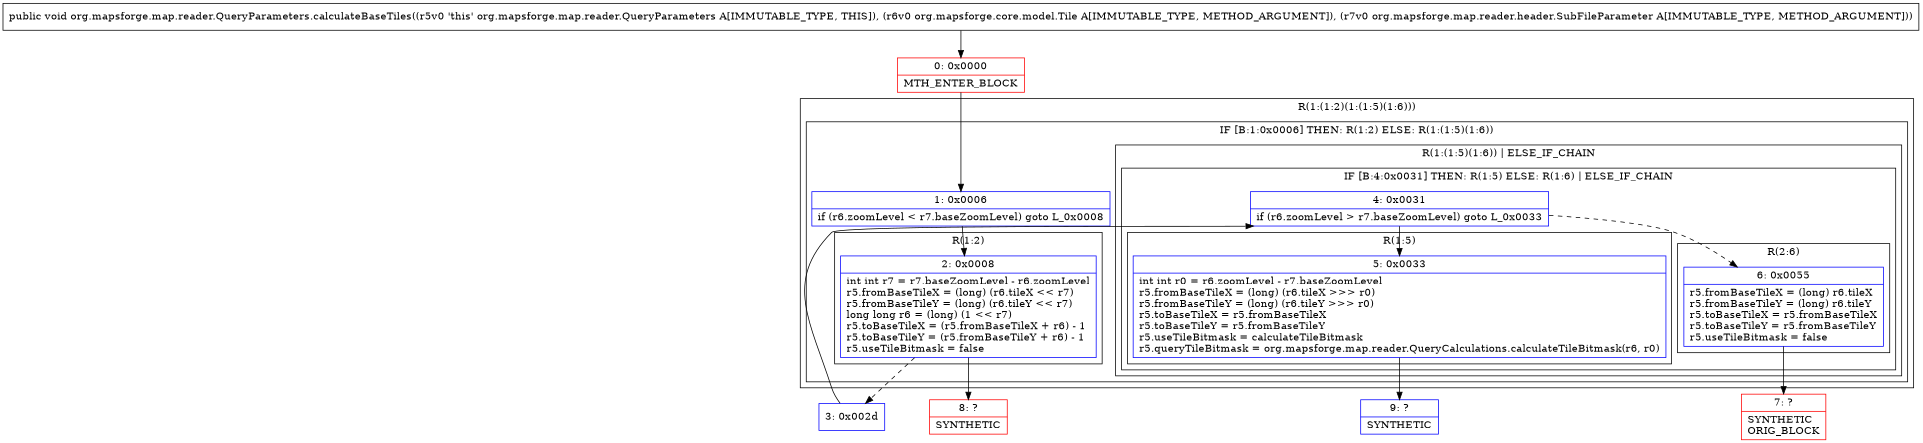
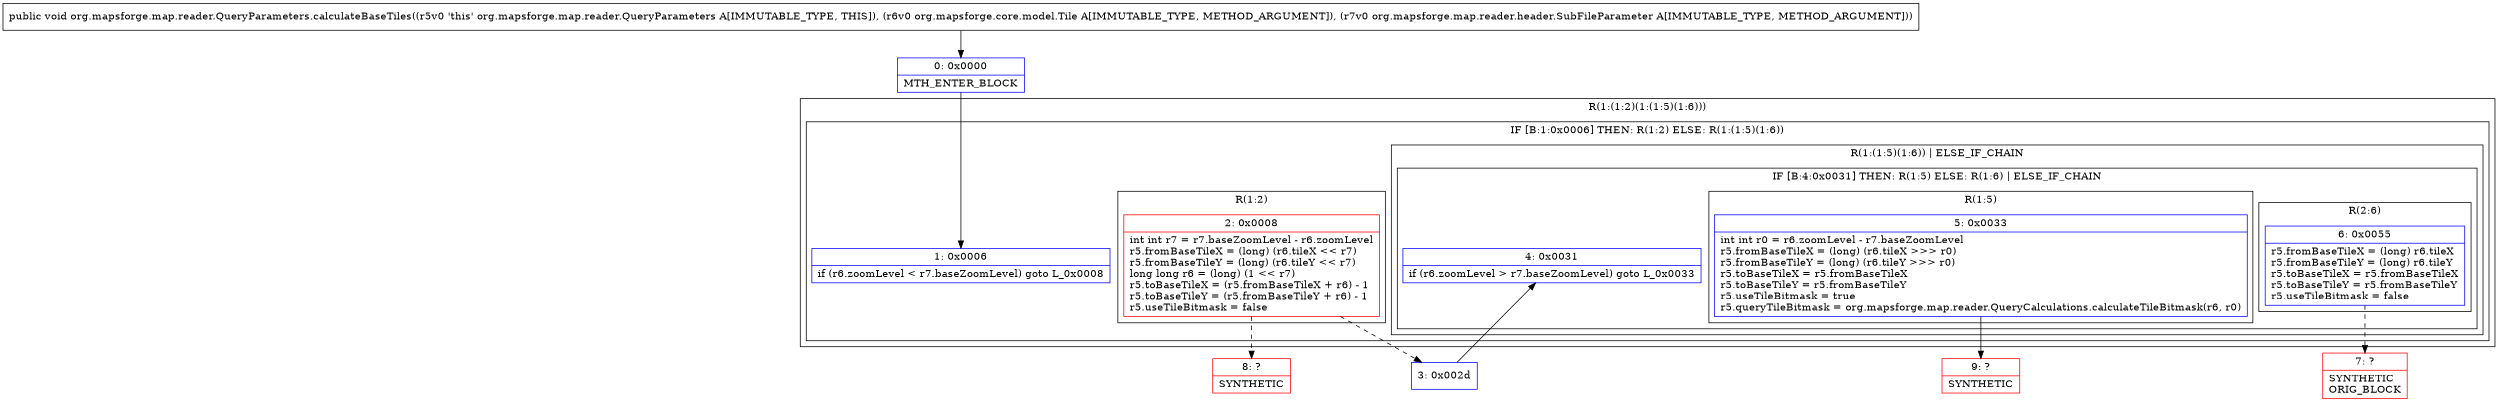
  digraph {
    node [color=blue shape=record]
-   n1 [label="{2\:\ 0x0008|int int r7 = r7.baseZoomLevel \- r6.zoomLevel\lr5.fromBaseTileX = (long) (r6.tileX \<\< r7)\lr5.fromBaseTileY = (long) (r6.tileY \<\< r7)\llong long r6 = (long) (1 \<\< r7)\lr5.toBaseTileX = (r5.fromBaseTileX + r6) \- 1\lr5.toBaseTileY = (r5.fromBaseTileY + r6) \- 1\lr5.useTileBitmask = false\l}"]
-   n2 [label="{5\:\ 0x0033|int int r0 = r6.zoomLevel \- r7.baseZoomLevel\lr5.fromBaseTileX = (long) (r6.tileX \>\>\> r0)\lr5.fromBaseTileY = (long) (r6.tileY \>\>\> r0)\lr5.toBaseTileX = r5.fromBaseTileX\lr5.toBaseTileY = r5.fromBaseTileY\lr5.useTileBitmask = calculateTileBitmask\lr5.queryTileBitmask = org.mapsforge.map.reader.QueryCalculations.calculateTileBitmask(r6, r0)\l}"]
+   n1 [color=red label="{2\:\ 0x0008|int int r7 = r7.baseZoomLevel \- r6.zoomLevel\lr5.fromBaseTileX = (long) (r6.tileX \<\< r7)\lr5.fromBaseTileY = (long) (r6.tileY \<\< r7)\llong long r6 = (long) (1 \<\< r7)\lr5.toBaseTileX = (r5.fromBaseTileX + r6) \- 1\lr5.toBaseTileY = (r5.fromBaseTileY + r6) \- 1\lr5.useTileBitmask = false\l}"]
+   n2 [label="{5\:\ 0x0033|int int r0 = r6.zoomLevel \- r7.baseZoomLevel\lr5.fromBaseTileX = (long) (r6.tileX \>\>\> r0)\lr5.fromBaseTileY = (long) (r6.tileY \>\>\> r0)\lr5.toBaseTileX = r5.fromBaseTileX\lr5.toBaseTileY = r5.fromBaseTileY\lr5.useTileBitmask = true\lr5.queryTileBitmask = org.mapsforge.map.reader.QueryCalculations.calculateTileBitmask(r6, r0)\l}"]
    n3 [label="{6\:\ 0x0055|r5.fromBaseTileX = (long) r6.tileX\lr5.fromBaseTileY = (long) r6.tileY\lr5.toBaseTileX = r5.fromBaseTileX\lr5.toBaseTileY = r5.fromBaseTileY\lr5.useTileBitmask = false\l}"]
    n4 [label="{4\:\ 0x0031|if (r6.zoomLevel \> r7.baseZoomLevel) goto L_0x0033\l}"]
    n5 [label="{1\:\ 0x0006|if (r6.zoomLevel \< r7.baseZoomLevel) goto L_0x0008\l}"]
    n6 [label="{3\:\ 0x002d}"]
    n7 [color=red label="{8\:\ ?|SYNTHETIC\l}"]
-   n8 [label="{9\:\ ?|SYNTHETIC\l}"]
+   n8 [color=red label="{9\:\ ?|SYNTHETIC\l}"]
    n9 [color=red label="{7\:\ ?|SYNTHETIC\lORIG_BLOCK\l}"]
-   n10 [color=red label="{0\:\ 0x0000|MTH_ENTER_BLOCK\l}"]
+   n10 [label="{0\:\ 0x0000|MTH_ENTER_BLOCK\l}"]
    n11 [label="{public void org.mapsforge.map.reader.QueryParameters.calculateBaseTiles((r5v0 'this' org.mapsforge.map.reader.QueryParameters A[IMMUTABLE_TYPE, THIS]), (r6v0 org.mapsforge.core.model.Tile A[IMMUTABLE_TYPE, METHOD_ARGUMENT]), (r7v0 org.mapsforge.map.reader.header.SubFileParameter A[IMMUTABLE_TYPE, METHOD_ARGUMENT])) }" color=""]
    subgraph cluster_1 {
      label="R(1:(1:2)(1:(1:5)(1:6)))"
      subgraph cluster_2 {
        label="IF [B:1:0x0006] THEN: R(1:2) ELSE: R(1:(1:5)(1:6))"
        n5
        subgraph cluster_3 {
          label="R(1:2)"
          n1
        }
        subgraph cluster_4 {
          label="R(1:(1:5)(1:6)) | ELSE_IF_CHAIN\l"
          subgraph cluster_5 {
            label="IF [B:4:0x0031] THEN: R(1:5) ELSE: R(1:6) | ELSE_IF_CHAIN\l"
            n4
            subgraph cluster_6 {
              label="R(1:5)"
              n2
            }
            subgraph cluster_7 {
              label="R(2:6)"
              n3
            }
          }
        }
      }
    }
    n1 -> n6 [style=dashed]
-   n1 -> n7
+   n1 -> n7 [style=dashed]
    n2 -> n8
-   n3 -> n9
-   n4 -> n2
-   n4 -> n3 [style=dashed]
-   n5 -> n1
+   n3 -> n9 [style=dashed]
    n6 -> n4
    n10 -> n5
    n11 -> n10
  }
